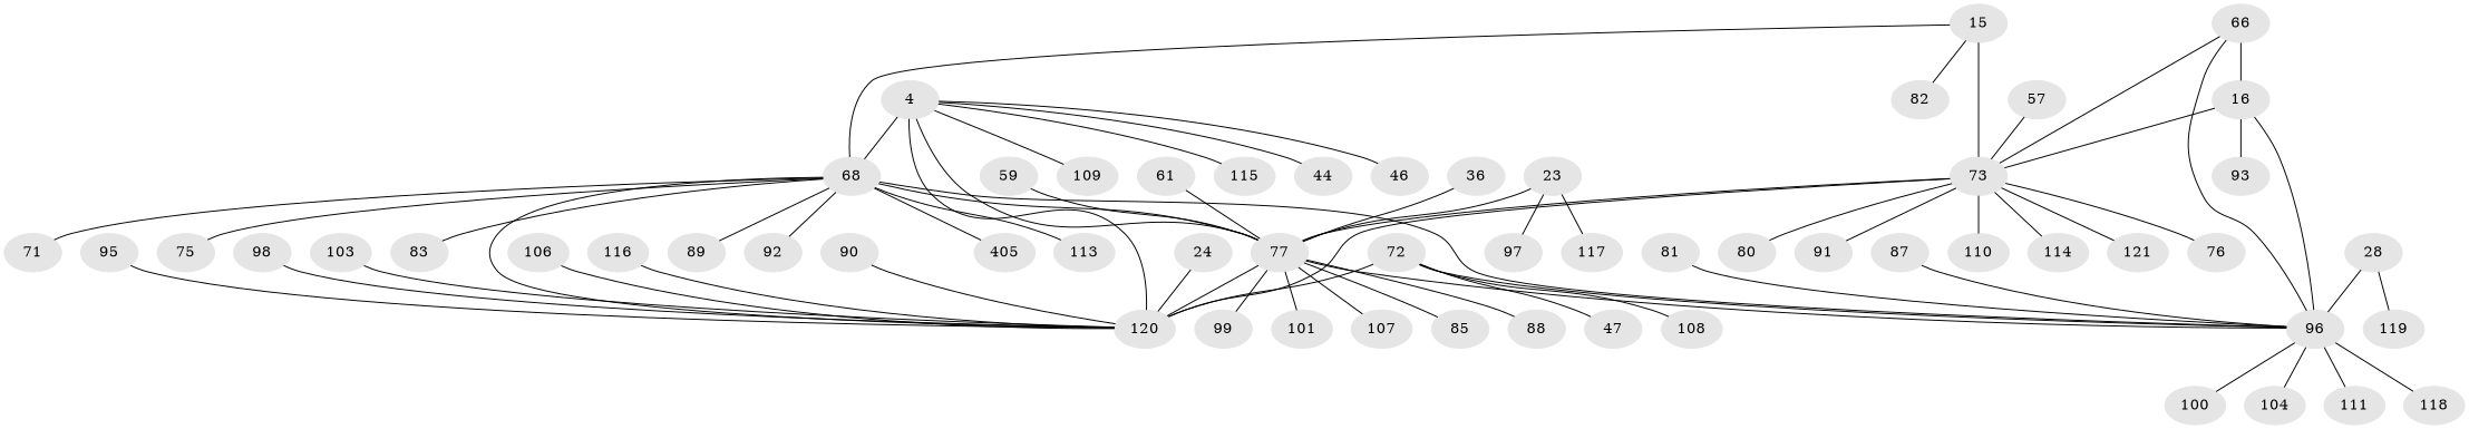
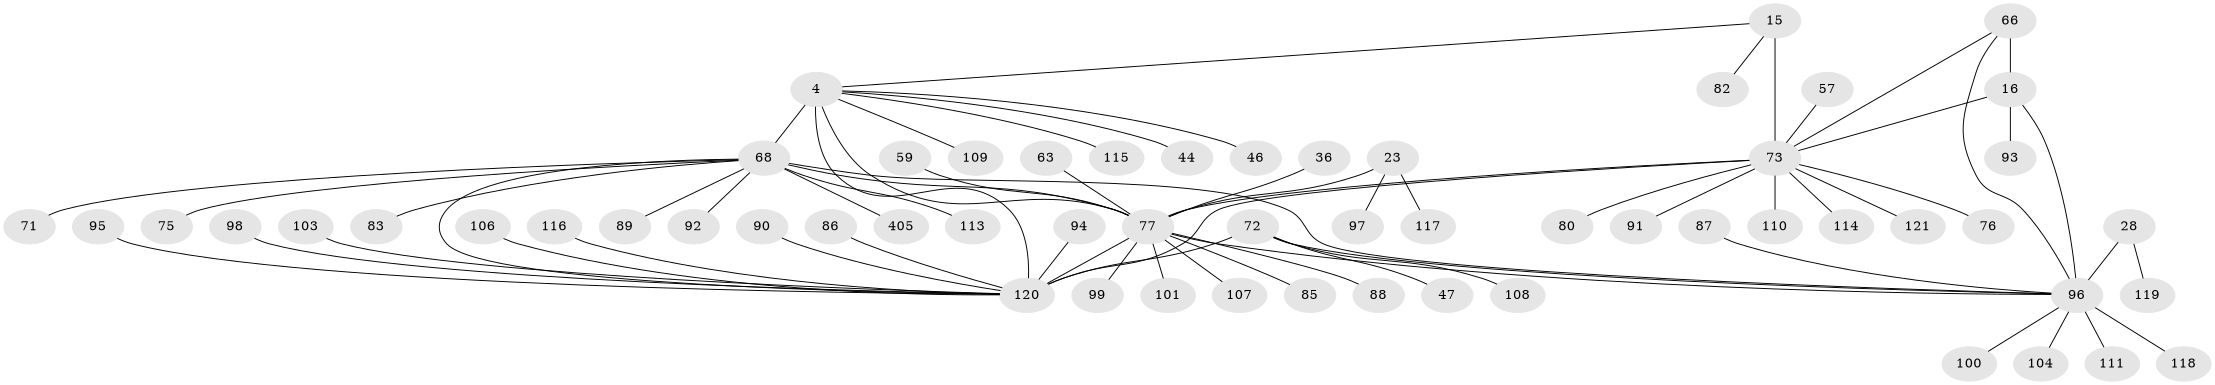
  graph {
    node [color=gray90 style=filled]
    4 [super="+2"]
    44
    46
    68 [super="+51+6+35+37+39+56+58+62+63"]
    77 [super="+24+33"]
    109
    115
    120 [super="+64+69+72+74+79"]
    96 [super="+29+30+67+31+78"]
    71
    75 [super="+54"]
    83
    89
    92
    n15 [label=405]
    113
    85
    88
    99
    101
    107
    n22 [label=72 super="+7"]
    47
    108 [super="+38"]
    100
    104
    111
    118
    15 [super="+14"]
    73 [super="+70+34+42+43+53"]
    82
    16 [super="+13"]
    93
    76
    80
    91
    110
    114 [super="+112"]
    121
    23 [super="+21"]
    97
    117
    28 [super="+26"]
    119
    36
    57
    59
-   61
+   61 [label=63]
    66 [super="+65"]
-   81
+   86
    87
    90
-   94 [label=24]
+   94
    95
    98 [super="+50"]
    103
    106
    116
    4 -- 44
    4 -- 46
    4 -- 68 [weight=8]
    4 -- 77
    4 -- 109
    4 -- 115
    4 -- 120
    68 -- 77 [weight=2]
    68 -- 120
    68 -- 96 [weight=2]
    68 -- 71
    68 -- 75
    68 -- 83
    68 -- 89
    68 -- 92
    68 -- n15
    68 -- 113
    77 -- 120 [weight=2]
    77 -- 96
    77 -- 85
    77 -- 88
    77 -- 99
    77 -- 101
    77 -- 107
    96 -- 100
    96 -- 104
    96 -- 111
    96 -- 118
    n22 -- 120 [weight=8]
    n22 -- 96
    n22 -- 47
    n22 -- 108
-   15 -- 68
+   15 -- 4
    15 -- 73 [weight=4]
    15 -- 82
    73 -- 77 [weight=2]
    73 -- 120 [weight=2]
    73 -- 76
    73 -- 80
    73 -- 91
    73 -- 110
    73 -- 114
    73 -- 121
    16 -- 96
    16 -- 73 [weight=4]
    16 -- 93
    23 -- 77 [weight=8]
    23 -- 97
    23 -- 117
    28 -- 96 [weight=8]
    28 -- 119
    36 -- 77
    57 -- 73
    59 -- 77
    61 -- 77
    66 -- 96
    66 -- 73
    66 -- 16 [weight=4]
-   81 -- 96
+   86 -- 120
    87 -- 96
    90 -- 120
    94 -- 120
    95 -- 120
    98 -- 120
    103 -- 120
    106 -- 120
    116 -- 120
  }
